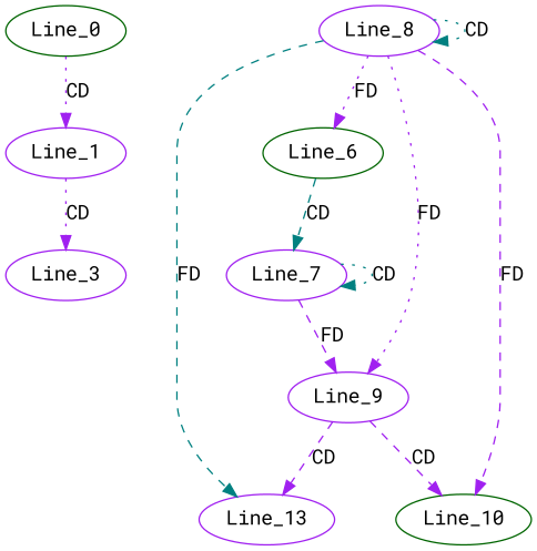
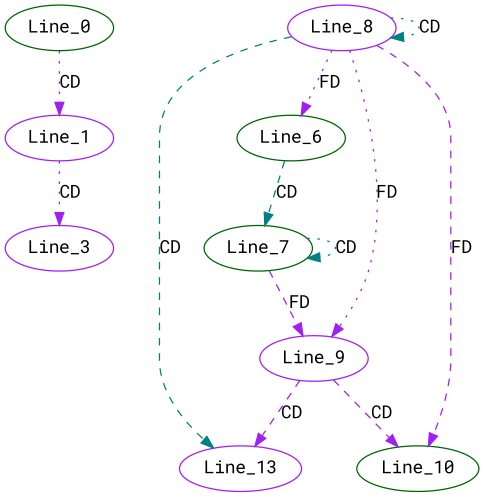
  digraph {
    fontname="Roboto Mono"
    node [color=purple fontname="Roboto Mono"]
    edge [color=purple fontname="Roboto Mono" style=dotted]
    Line_0 [color=darkgreen]
    Line_1
    Line_3
-   Line_7
+   Line_7 [color=darkgreen]
    Line_9
    Line_13
    Line_10 [color=darkgreen]
    Line_6 [color=darkgreen]
    Line_8
    Line_0 -> Line_1 [label=CD]
    Line_1 -> Line_3 [label=CD]
    Line_7 -> Line_7 [color=teal label=CD]
    Line_7 -> Line_9 [label=FD style=dashed]
    Line_9 -> Line_13 [label=CD style=dashed]
    Line_9 -> Line_10 [label=CD style=dashed]
    Line_6 -> Line_7 [color=teal label=CD style=dashed]
    Line_8 -> Line_9 [label=FD]
-   Line_8 -> Line_13 [color=teal label=FD style=dashed]
+   Line_8 -> Line_13 [color=teal label=CD style=dashed]
    Line_8 -> Line_10 [label=FD style=dashed]
    Line_8 -> Line_6 [label=FD]
    Line_8 -> Line_8 [color=teal label=CD]
  }
